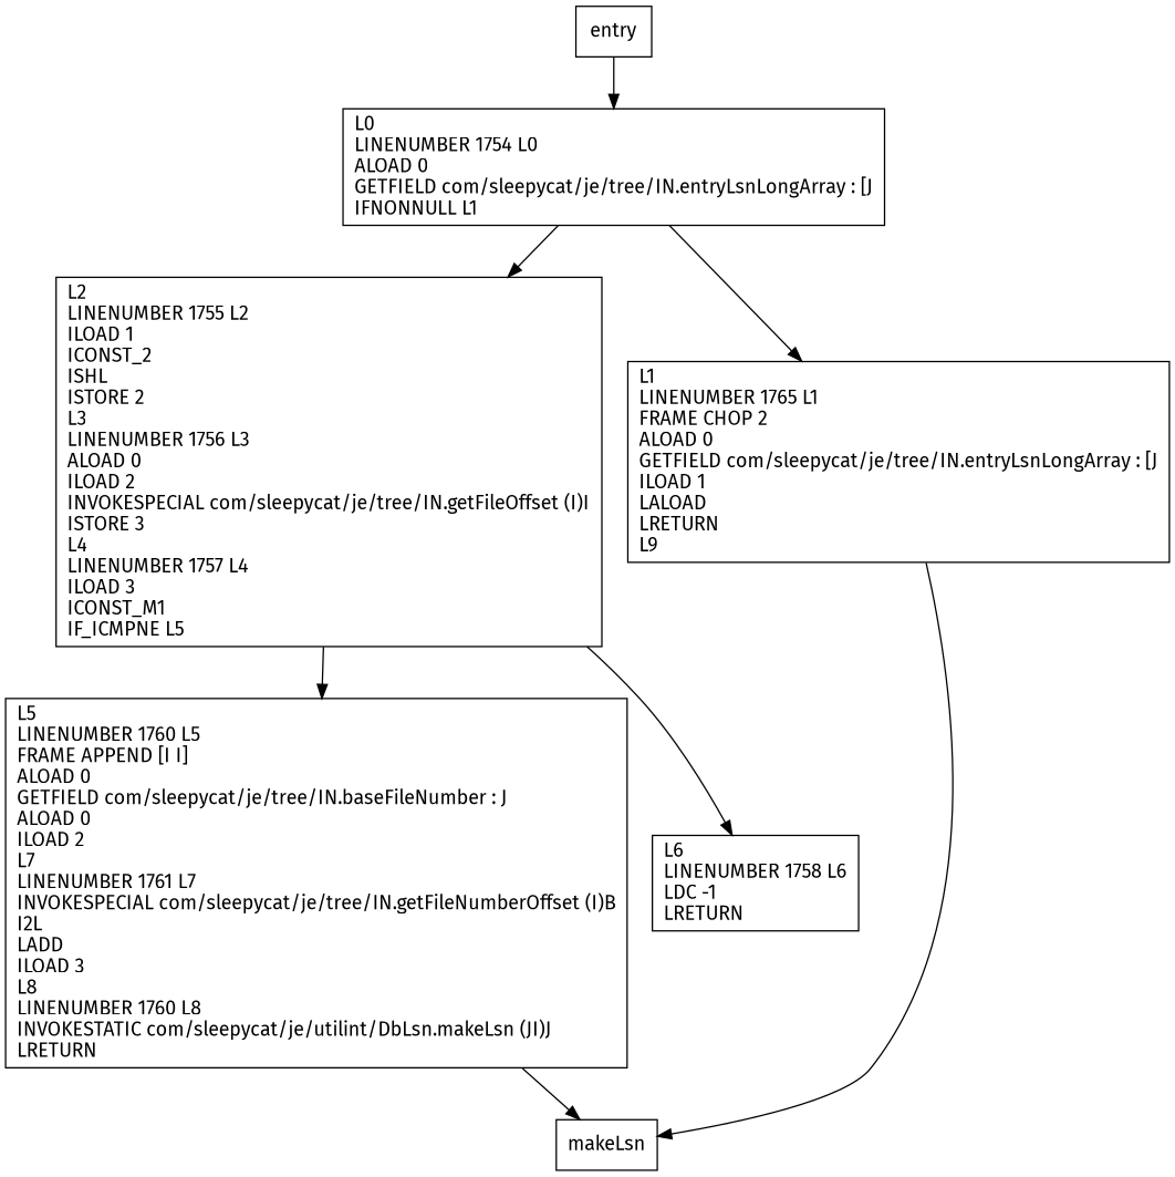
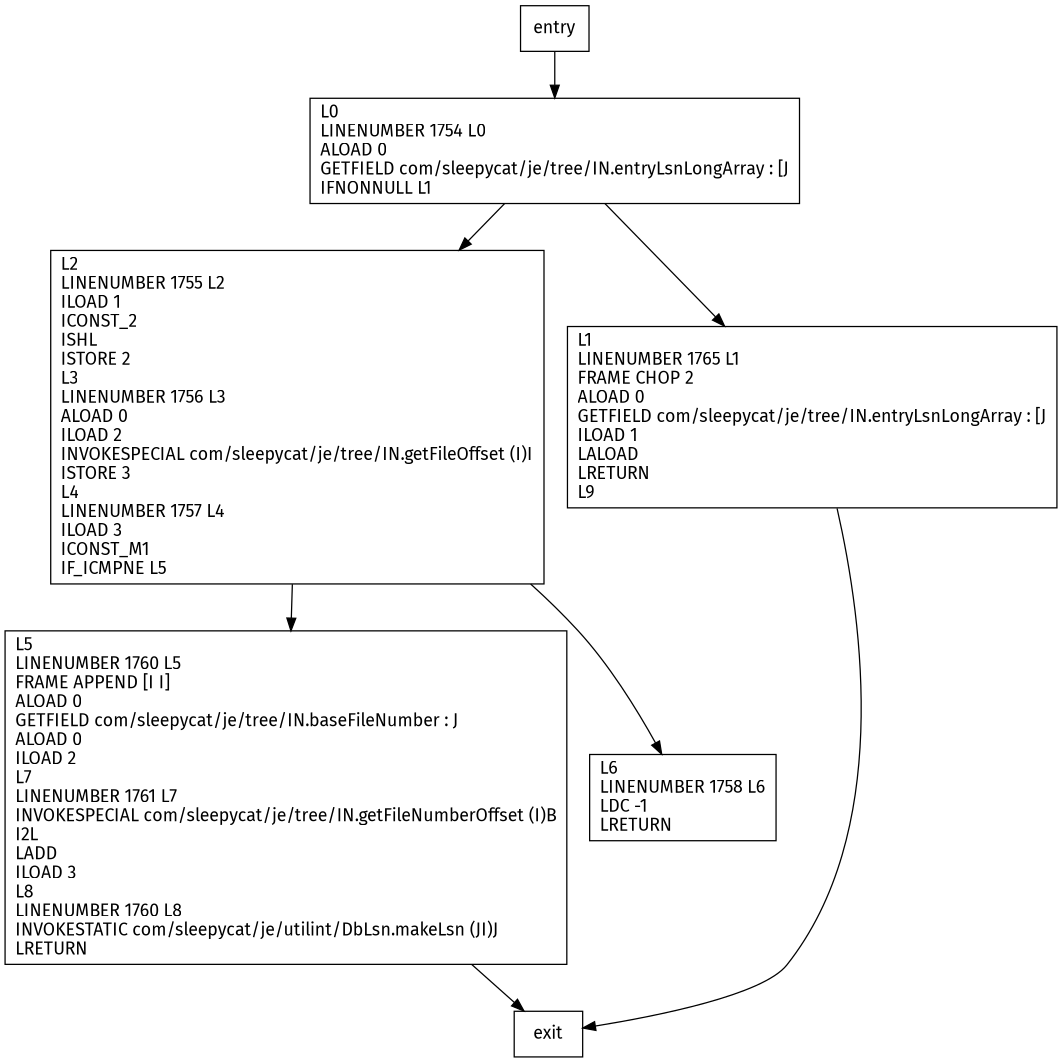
  digraph {
    fontname="Fira Sans"
    node [fontname="Fira Sans" shape=record]
    edge [fontname="Fira Sans"]
    n1 [label="L5\lLINENUMBER 1760 L5\lFRAME APPEND [I I]\lALOAD 0\lGETFIELD com/sleepycat/je/tree/IN.baseFileNumber : J\lALOAD 0\lILOAD 2\lL7\lLINENUMBER 1761 L7\lINVOKESPECIAL com/sleepycat/je/tree/IN.getFileNumberOffset (I)B\lI2L\lLADD\lILOAD 3\lL8\lLINENUMBER 1760 L8\lINVOKESTATIC com/sleepycat/je/utilint/DbLsn.makeLsn (JI)J\lLRETURN\l"]
-   exit [label=makeLsn]
+   exit
    n3 [label="L6\lLINENUMBER 1758 L6\lLDC -1\lLRETURN\l"]
    n4 [label="L0\lLINENUMBER 1754 L0\lALOAD 0\lGETFIELD com/sleepycat/je/tree/IN.entryLsnLongArray : [J\lIFNONNULL L1\l"]
    n5 [label="L2\lLINENUMBER 1755 L2\lILOAD 1\lICONST_2\lISHL\lISTORE 2\lL3\lLINENUMBER 1756 L3\lALOAD 0\lILOAD 2\lINVOKESPECIAL com/sleepycat/je/tree/IN.getFileOffset (I)I\lISTORE 3\lL4\lLINENUMBER 1757 L4\lILOAD 3\lICONST_M1\lIF_ICMPNE L5\l"]
    n6 [label="L1\lLINENUMBER 1765 L1\lFRAME CHOP 2\lALOAD 0\lGETFIELD com/sleepycat/je/tree/IN.entryLsnLongArray : [J\lILOAD 1\lLALOAD\lLRETURN\lL9\l"]
    entry
    n1 -> exit
    n4 -> n5
    n4 -> n6
    n5 -> n1
    n5 -> n3
    n6 -> exit
    entry -> n4
  }
